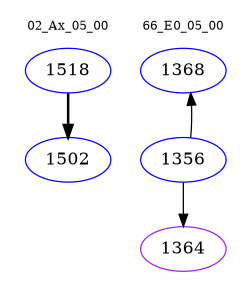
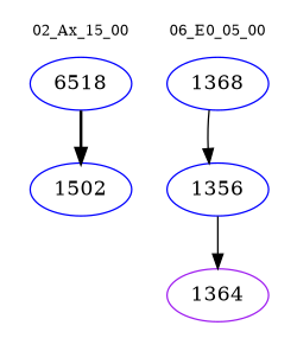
  digraph {
    node [color=blue]
    edge [color=black style=solid]
-   n1 [label=1518]
+   n1 [label=6518]
    n2 [label=1502]
    n3 [label=1368]
    n4 [label=1356]
    n5 [color=purple label=1364]
    subgraph cluster_1 {
      color=white
      fontsize=10
-     label="02_Ax_05_00"
+     label="02_Ax_15_00"
      n1
      n2
    }
    subgraph cluster_2 {
      color=white
      fontsize=10
-     label="66_E0_05_00"
+     label="06_E0_05_00"
      n3
      n4
      n5
    }
    n1 -> n2 [style=bold]
-   n4 -> n3
+   n3 -> n4
    n4 -> n5
  }
